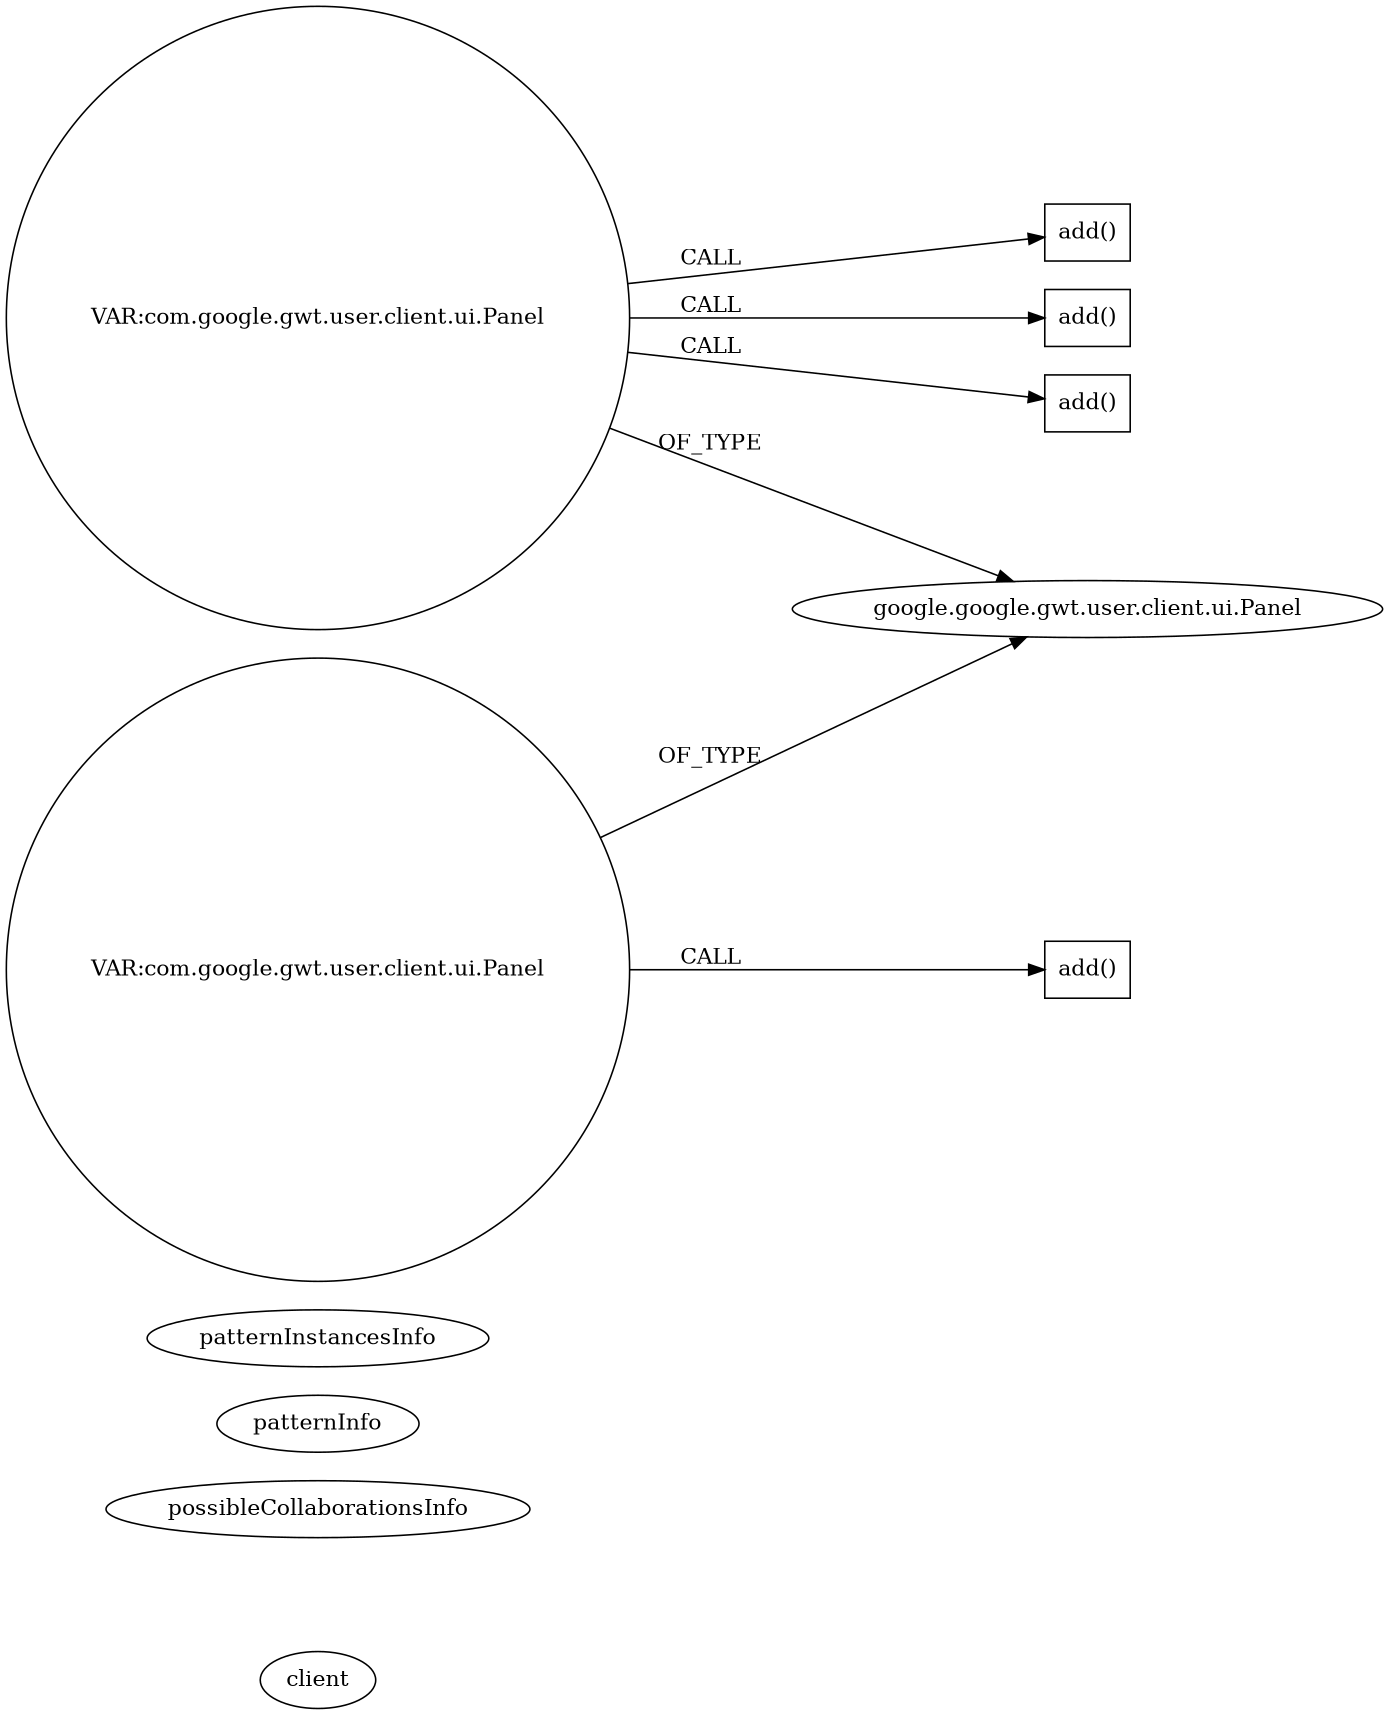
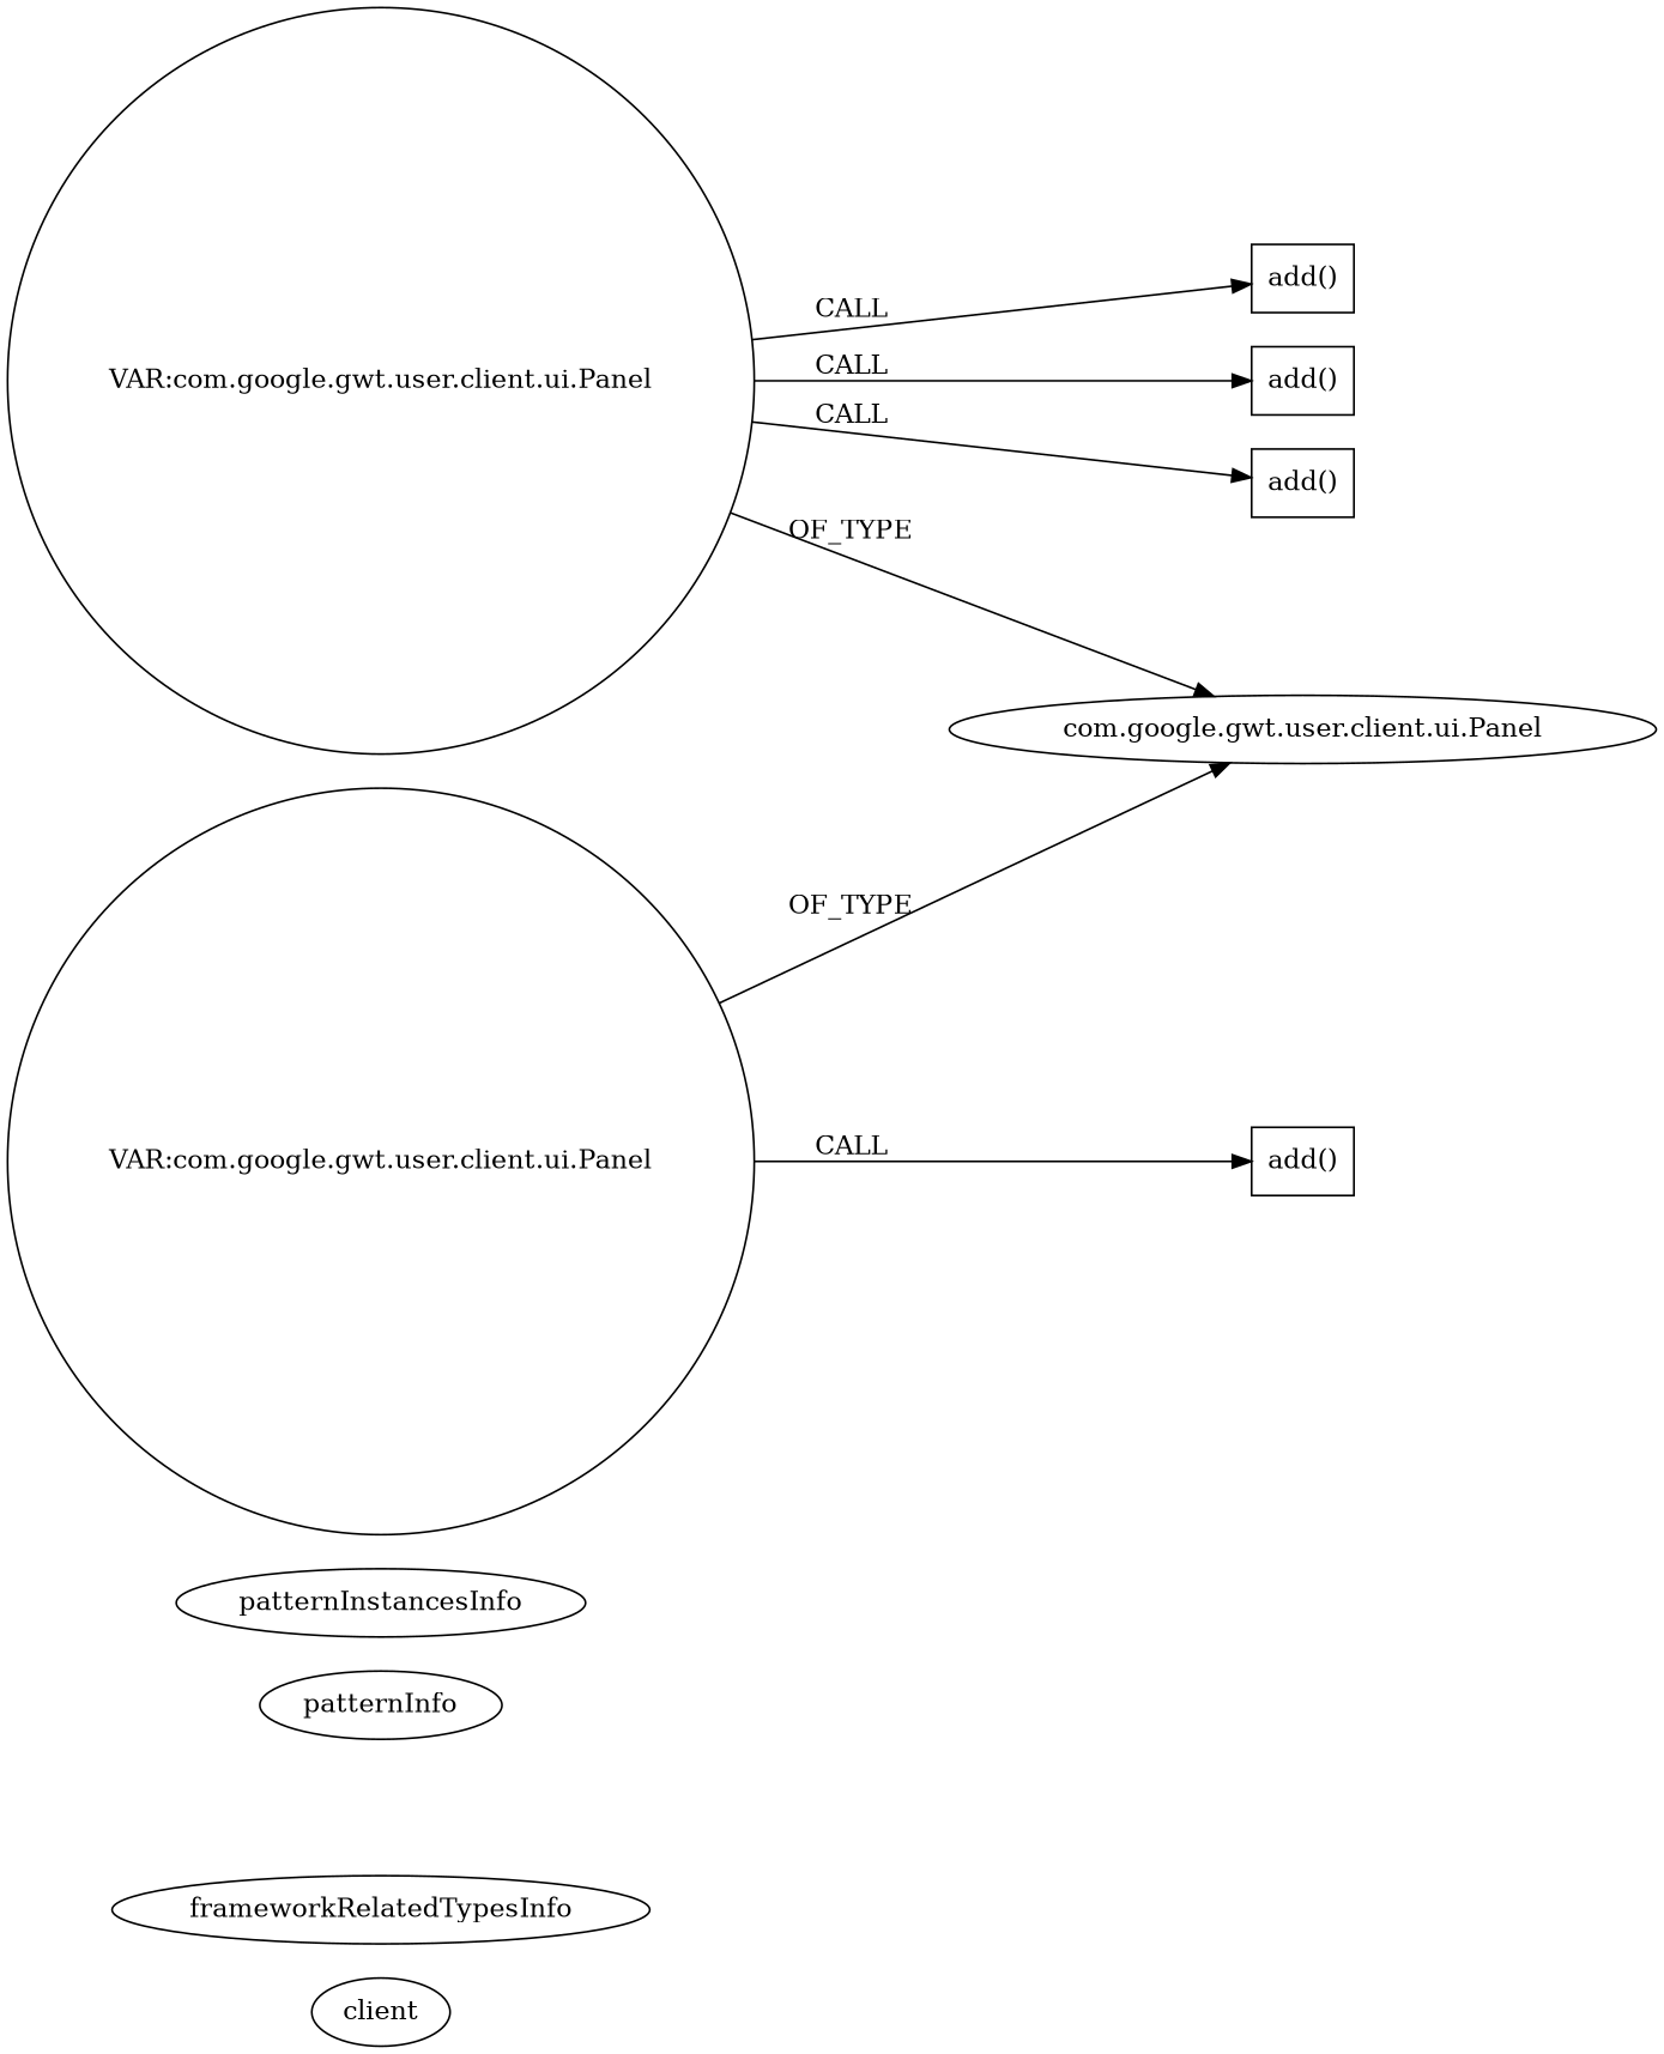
  digraph {
    rankdir=LR
    node [isFrameworkType=false]
    n1 [category=pattern graphId=362 isAnonymous=false label=client possibleRelation=false isFrameworkType=""]
-   possibleCollaborationsInfo [isFrameworkType=""]
+   frameworkRelatedTypesInfo [isFrameworkType=""]
    patternInfo [frequency=2.0 patternRootClient=null isFrameworkType=""]
    patternInstancesInfo [0="nakaken0629-mezamashimailgwt~/nakaken0629-mezamashimailgwt/mezamashimailgwt-master/mezamashimailgwt/src/com/appspot/mezamashimailgwt/client/Mezamashimailgwt.java~void onClick(com.google.gwt.event.dom.client.ClickEvent)~4118" 1="woox-serverapp~/woox-serverapp/serverapp-master/src/wooxes/net/client/Serverapp.java~Serverapp~4647" isFrameworkType=""]
-   n6 [label="google.google.gwt.user.client.ui.Panel" vertexType=FRAMEWORK_CLASS_TYPE]
+   n6 [label="com.google.gwt.user.client.ui.Panel" vertexType=FRAMEWORK_CLASS_TYPE]
    n7 [label="VAR:com.google.gwt.user.client.ui.Panel" shape=circle vertexType=VARIABLE_EXPRESION]
    n8 [label="add()" shape=box vertexType=INSIDE_CALL]
    n9 [label="add()" shape=box vertexType=INSIDE_CALL]
    n10 [label="add()" shape=box vertexType=INSIDE_CALL]
    n11 [label="VAR:com.google.gwt.user.client.ui.Panel" shape=circle vertexType=VARIABLE_EXPRESION]
    n12 [label="add()" shape=box vertexType=INSIDE_CALL]
    n7 -> n6 [label=OF_TYPE]
    n7 -> n8 [label=CALL]
    n7 -> n9 [label=CALL]
    n7 -> n10 [label=CALL]
    n11 -> n6 [label=OF_TYPE]
    n11 -> n12 [label=CALL]
  }
